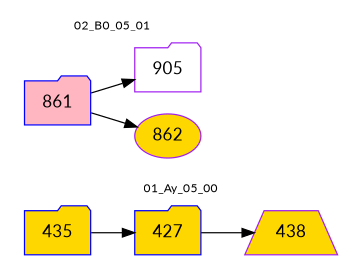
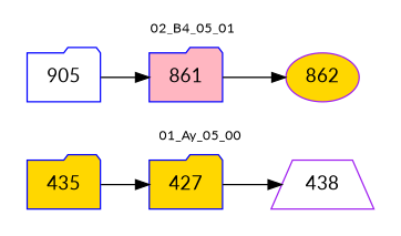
  digraph {
    fontname=Lato
    rankdir=LR
    node [color=blue fillcolor=gold fontname=Lato shape=folder style=filled]
    edge [color=black fontname=Lato]
    n1 [label=427]
    n2 [label=435]
-   n3 [color=purple label=438 shape=trapezium]
+   n3 [color=purple fillcolor=white label=438 shape=trapezium]
    n4 [fillcolor=lightpink label=861]
    n5 [color=purple label=862 shape=ellipse]
-   n6 [color=purple fillcolor=white label=905]
+   n6 [fillcolor=white label=905]
    subgraph cluster_1 {
      color=white
      fontsize=10
      label="01_Ay_05_00"
      n1
      n2
      n3
    }
    subgraph cluster_2 {
      color=white
      fontsize=10
-     label="02_B0_05_01"
+     label="02_B4_05_01"
      n4
      n5
      n6
    }
    n1 -> n3
    n2 -> n1
    n4 -> n5
-   n4 -> n6
+   n6 -> n4
  }
